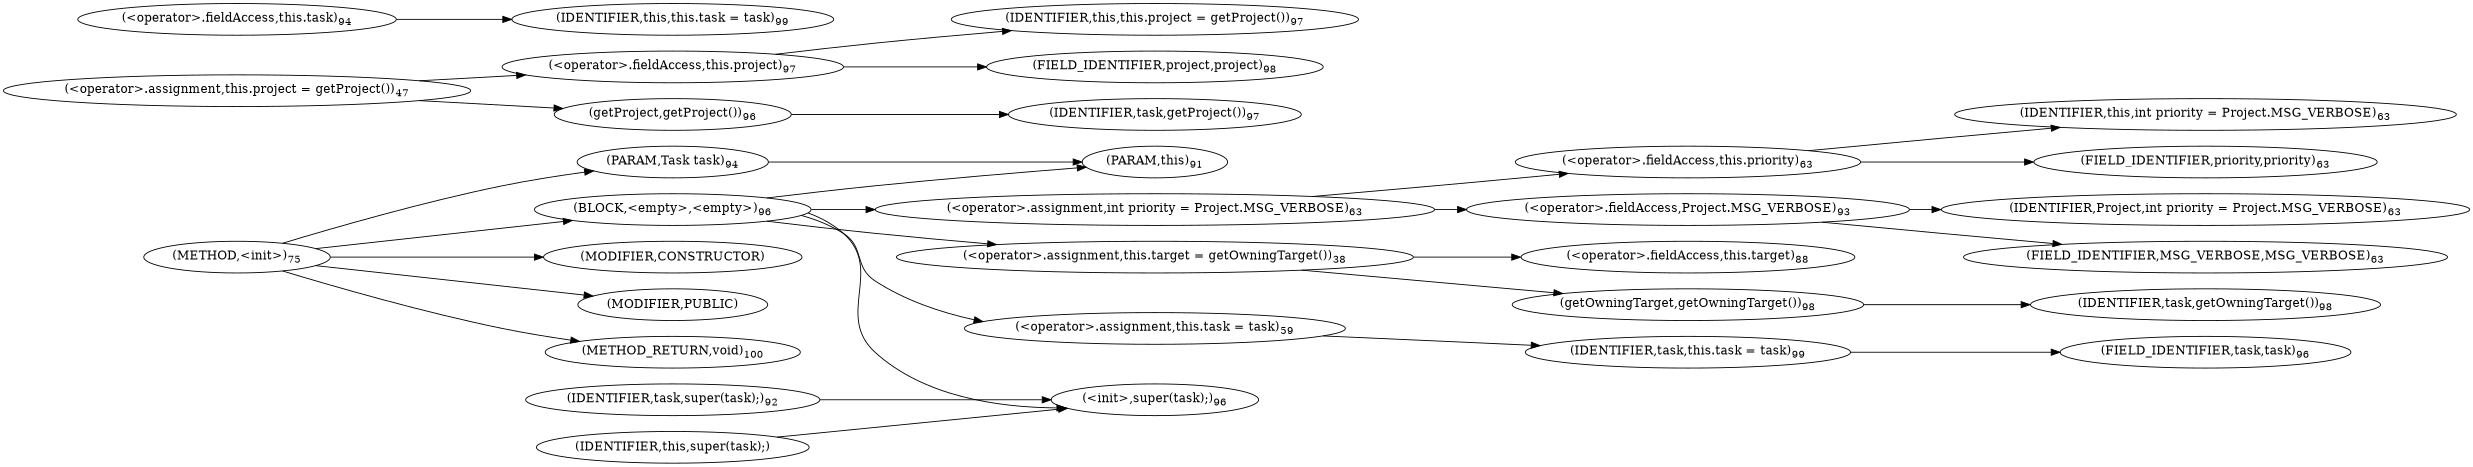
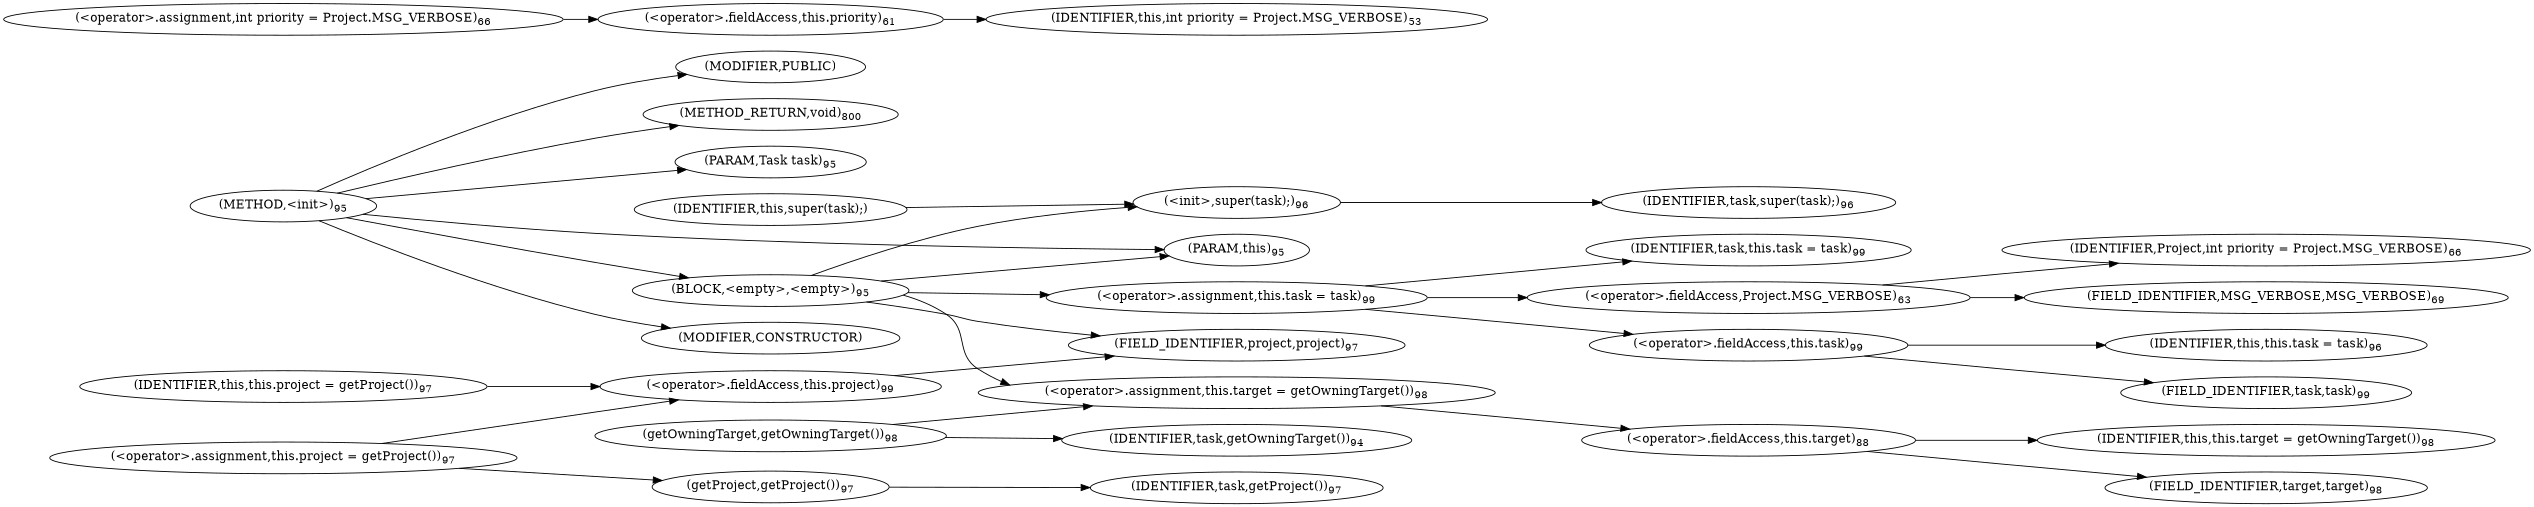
  digraph {
    rankdir=LR
-   n1 [label=<(METHOD,&lt;init&gt;)<SUB>75</SUB>>]
-   n2 [label=<(PARAM,this)<SUB>91</SUB>>]
-   n3 [label=<(PARAM,Task task)<SUB>94</SUB>>]
-   n4 [label=<(BLOCK,&lt;empty&gt;,&lt;empty&gt;)<SUB>96</SUB>>]
+   n1 [label=<(METHOD,&lt;init&gt;)<SUB>95</SUB>>]
+   n2 [label=<(PARAM,this)<SUB>95</SUB>>]
+   n3 [label=<(PARAM,Task task)<SUB>95</SUB>>]
+   n4 [label=<(BLOCK,&lt;empty&gt;,&lt;empty&gt;)<SUB>95</SUB>>]
    n5 [label=<(MODIFIER,CONSTRUCTOR)>]
    n6 [label=<(MODIFIER,PUBLIC)>]
-   n7 [label=<(METHOD_RETURN,void)<SUB>100</SUB>>]
-   n8 [label=<(&lt;operator&gt;.assignment,int priority = Project.MSG_VERBOSE)<SUB>63</SUB>>]
+   n7 [label=<(METHOD_RETURN,void)<SUB>800</SUB>>]
+   n8 [label=<(&lt;operator&gt;.assignment,int priority = Project.MSG_VERBOSE)<SUB>66</SUB>>]
    n9 [label=<(&lt;init&gt;,super(task);)<SUB>96</SUB>>]
-   n10 [label=<(&lt;operator&gt;.assignment,this.target = getOwningTarget())<SUB>38</SUB>>]
-   n11 [label=<(&lt;operator&gt;.assignment,this.task = task)<SUB>59</SUB>>]
-   n12 [label=<(&lt;operator&gt;.fieldAccess,this.priority)<SUB>63</SUB>>]
-   n13 [label=<(&lt;operator&gt;.fieldAccess,Project.MSG_VERBOSE)<SUB>93</SUB>>]
-   n14 [label=<(IDENTIFIER,task,super(task);)<SUB>92</SUB>>]
-   n15 [label=<(&lt;operator&gt;.assignment,this.project = getProject())<SUB>47</SUB>>]
-   n16 [label=<(&lt;operator&gt;.fieldAccess,this.project)<SUB>97</SUB>>]
-   n17 [label=<(getProject,getProject())<SUB>96</SUB>>]
+   n10 [label=<(&lt;operator&gt;.assignment,this.target = getOwningTarget())<SUB>98</SUB>>]
+   n11 [label=<(&lt;operator&gt;.assignment,this.task = task)<SUB>99</SUB>>]
+   n12 [label=<(&lt;operator&gt;.fieldAccess,this.priority)<SUB>61</SUB>>]
+   n13 [label=<(&lt;operator&gt;.fieldAccess,Project.MSG_VERBOSE)<SUB>63</SUB>>]
+   n14 [label=<(IDENTIFIER,task,super(task);)<SUB>96</SUB>>]
+   n15 [label=<(&lt;operator&gt;.assignment,this.project = getProject())<SUB>97</SUB>>]
+   n16 [label=<(&lt;operator&gt;.fieldAccess,this.project)<SUB>99</SUB>>]
+   n17 [label=<(getProject,getProject())<SUB>97</SUB>>]
    n18 [label=<(&lt;operator&gt;.fieldAccess,this.target)<SUB>88</SUB>>]
    n19 [label=<(getOwningTarget,getOwningTarget())<SUB>98</SUB>>]
-   n20 [label=<(&lt;operator&gt;.fieldAccess,this.task)<SUB>94</SUB>>]
+   n20 [label=<(&lt;operator&gt;.fieldAccess,this.task)<SUB>99</SUB>>]
    n21 [label=<(IDENTIFIER,task,this.task = task)<SUB>99</SUB>>]
-   n22 [label=<(IDENTIFIER,this,int priority = Project.MSG_VERBOSE)<SUB>63</SUB>>]
-   n23 [label=<(FIELD_IDENTIFIER,priority,priority)<SUB>63</SUB>>]
-   n24 [label=<(IDENTIFIER,Project,int priority = Project.MSG_VERBOSE)<SUB>63</SUB>>]
-   n25 [label=<(FIELD_IDENTIFIER,MSG_VERBOSE,MSG_VERBOSE)<SUB>63</SUB>>]
+   n22 [label=<(IDENTIFIER,this,int priority = Project.MSG_VERBOSE)<SUB>53</SUB>>]
+   n24 [label=<(IDENTIFIER,Project,int priority = Project.MSG_VERBOSE)<SUB>66</SUB>>]
+   n25 [label=<(FIELD_IDENTIFIER,MSG_VERBOSE,MSG_VERBOSE)<SUB>69</SUB>>]
    n26 [label=<(IDENTIFIER,this,super(task);)>]
    n27 [label=<(IDENTIFIER,this,this.project = getProject())<SUB>97</SUB>>]
-   n28 [label=<(FIELD_IDENTIFIER,project,project)<SUB>98</SUB>>]
+   n28 [label=<(FIELD_IDENTIFIER,project,project)<SUB>97</SUB>>]
    n29 [label=<(IDENTIFIER,task,getProject())<SUB>97</SUB>>]
-   n32 [label=<(IDENTIFIER,task,getOwningTarget())<SUB>98</SUB>>]
-   n33 [label=<(IDENTIFIER,this,this.task = task)<SUB>99</SUB>>]
-   n34 [label=<(FIELD_IDENTIFIER,task,task)<SUB>96</SUB>>]
-   n3 -> n2
+   n30 [label=<(IDENTIFIER,this,this.target = getOwningTarget())<SUB>98</SUB>>]
+   n31 [label=<(FIELD_IDENTIFIER,target,target)<SUB>98</SUB>>]
+   n32 [label=<(IDENTIFIER,task,getOwningTarget())<SUB>94</SUB>>]
+   n33 [label=<(IDENTIFIER,this,this.task = task)<SUB>96</SUB>>]
+   n34 [label=<(FIELD_IDENTIFIER,task,task)<SUB>99</SUB>>]
+   n1 -> n2
    n1 -> n3
    n1 -> n4
    n1 -> n5
    n1 -> n6
    n1 -> n7
    n4 -> n2
-   n4 -> n8
+   n4 -> n28
    n4 -> n9
    n4 -> n10
    n4 -> n11
    n8 -> n12
-   n8 -> n13
-   n14 -> n9
+   n11 -> n13
+   n9 -> n14
    n10 -> n18
-   n10 -> n19
+   n19 -> n10
+   n11 -> n20
    n11 -> n21
    n12 -> n22
-   n12 -> n23
    n13 -> n24
    n13 -> n25
    n15 -> n16
    n15 -> n17
-   n16 -> n27
+   n27 -> n16
    n16 -> n28
    n17 -> n29
+   n18 -> n30
+   n18 -> n31
    n19 -> n32
    n20 -> n33
-   n21 -> n34
+   n20 -> n34
    n26 -> n9
  }
